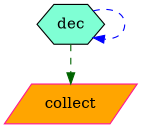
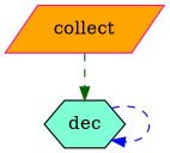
  digraph {
    node [style=filled]
    edge [style=dashed]
    dec [stream=decrement fillcolor=aquamarine color=black shape=hexagon]
    collect [stream=collect fillcolor=orange color=deeppink shape=parallelogram]
    dec -> dec [color=blue]
-   dec -> collect [color=darkgreen]
+   collect -> dec [color=darkgreen]
  }
